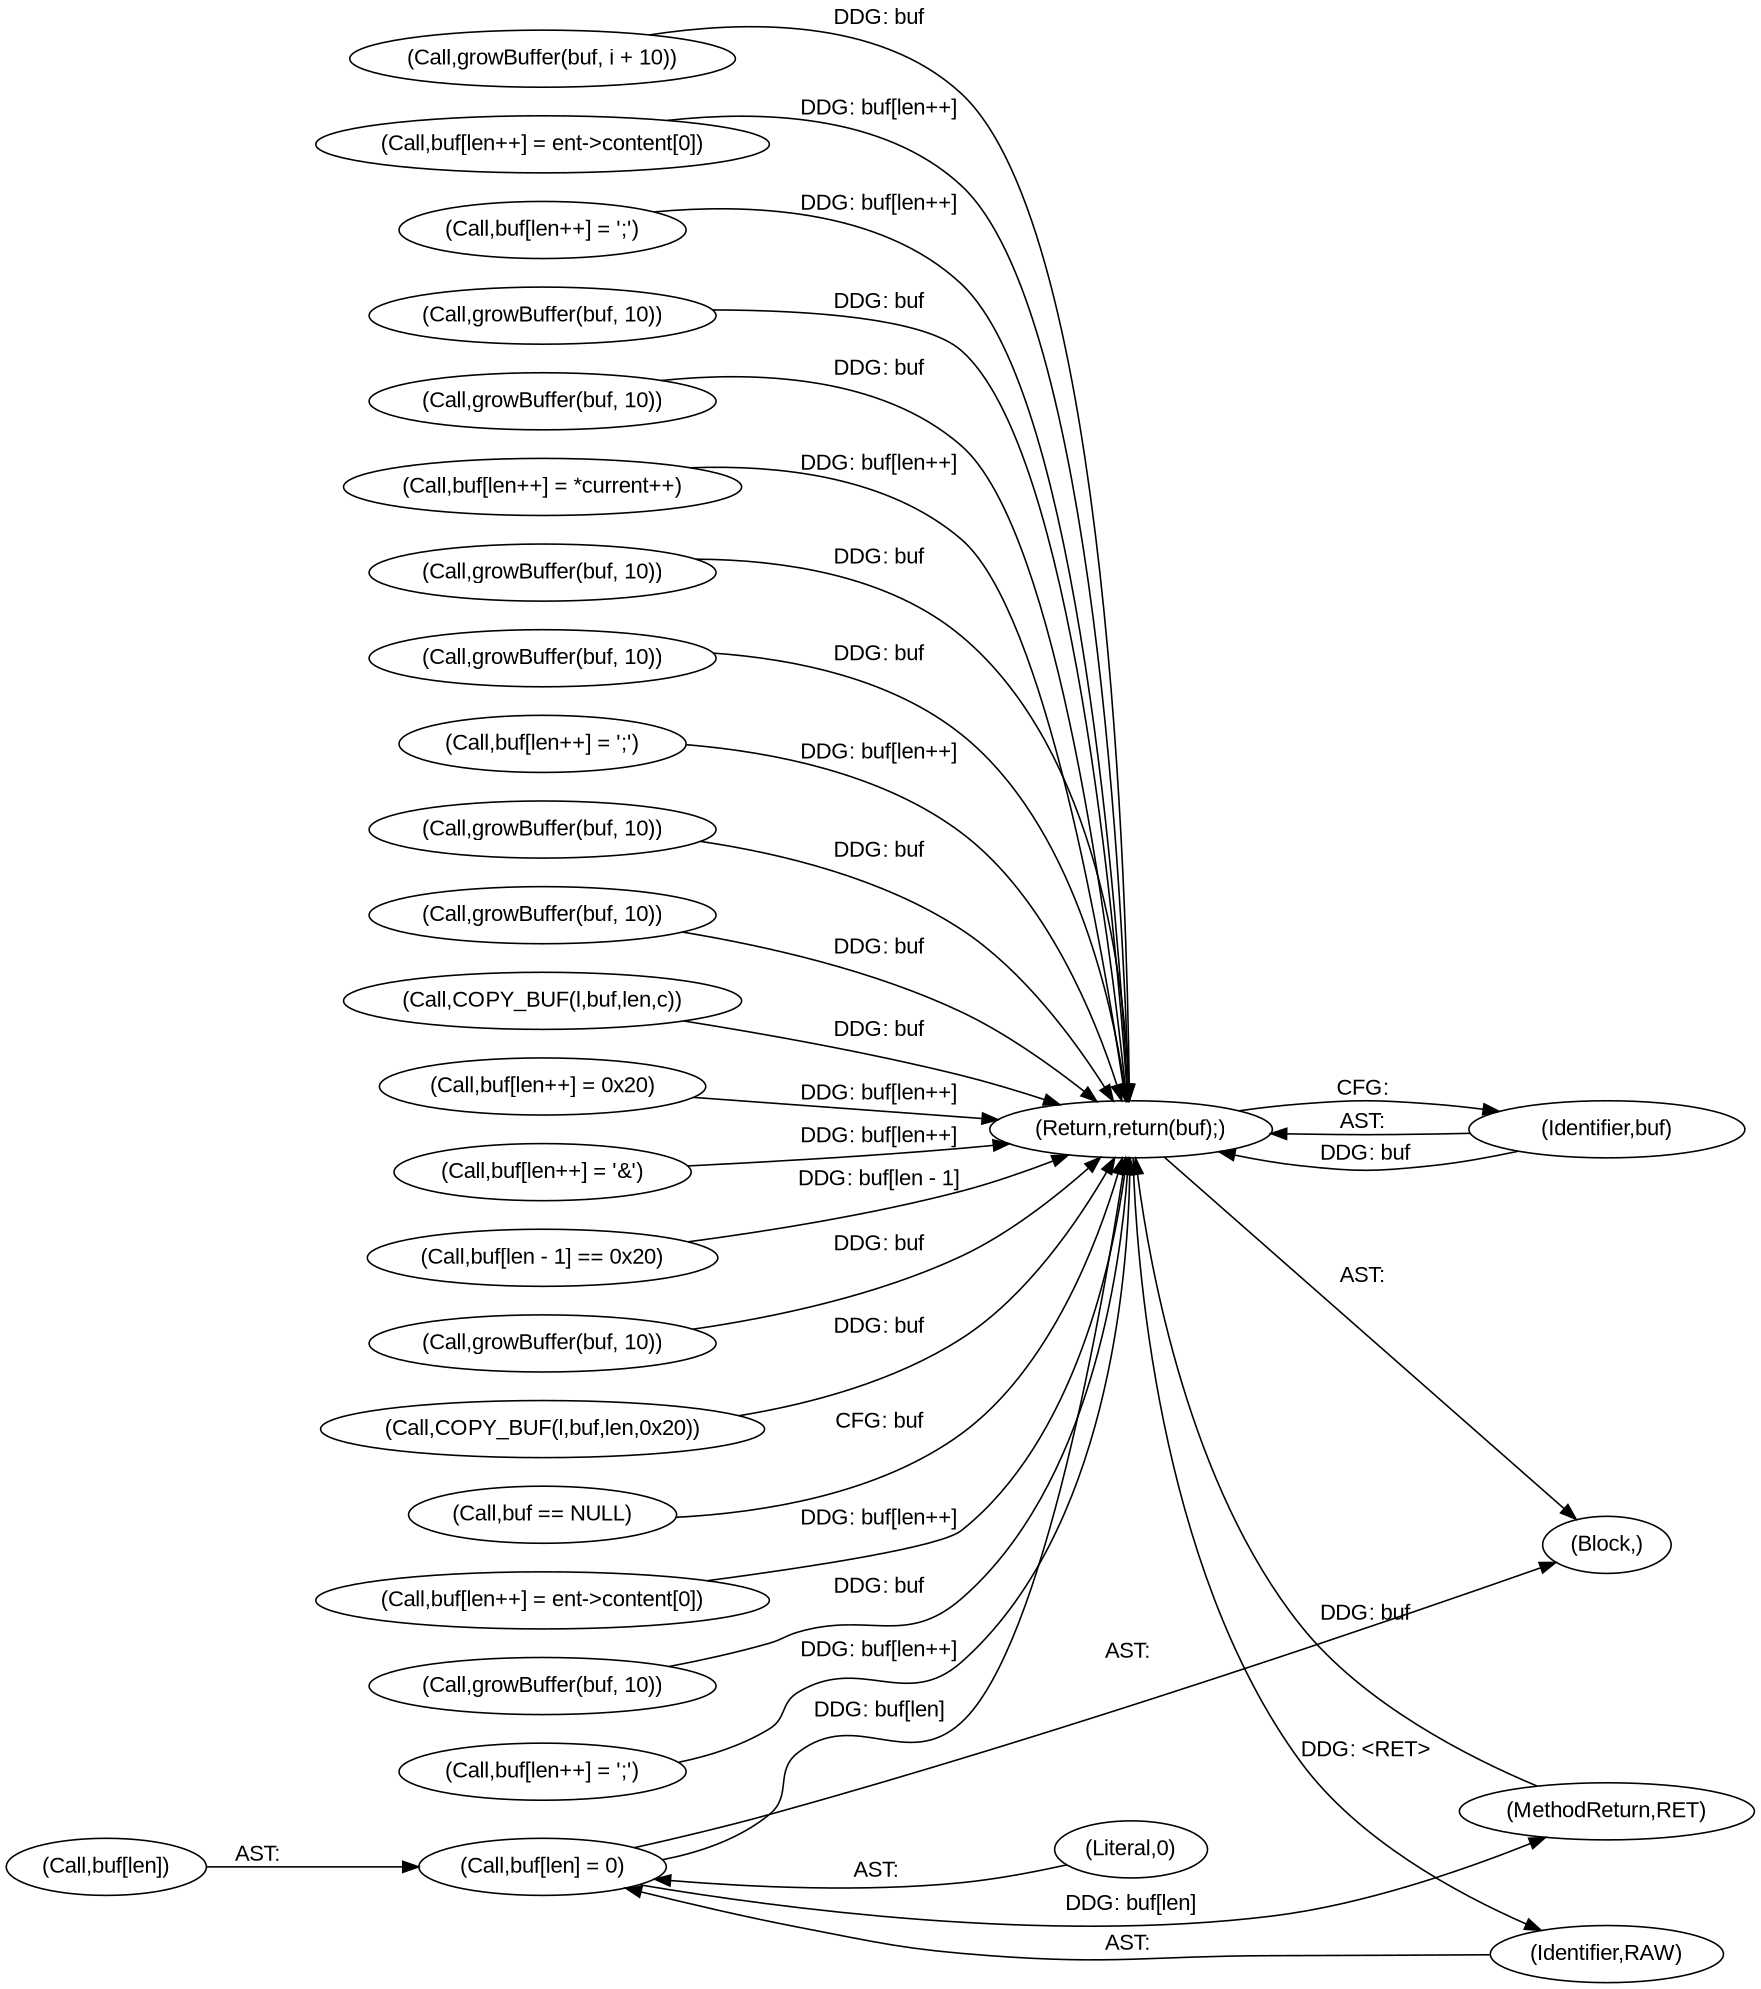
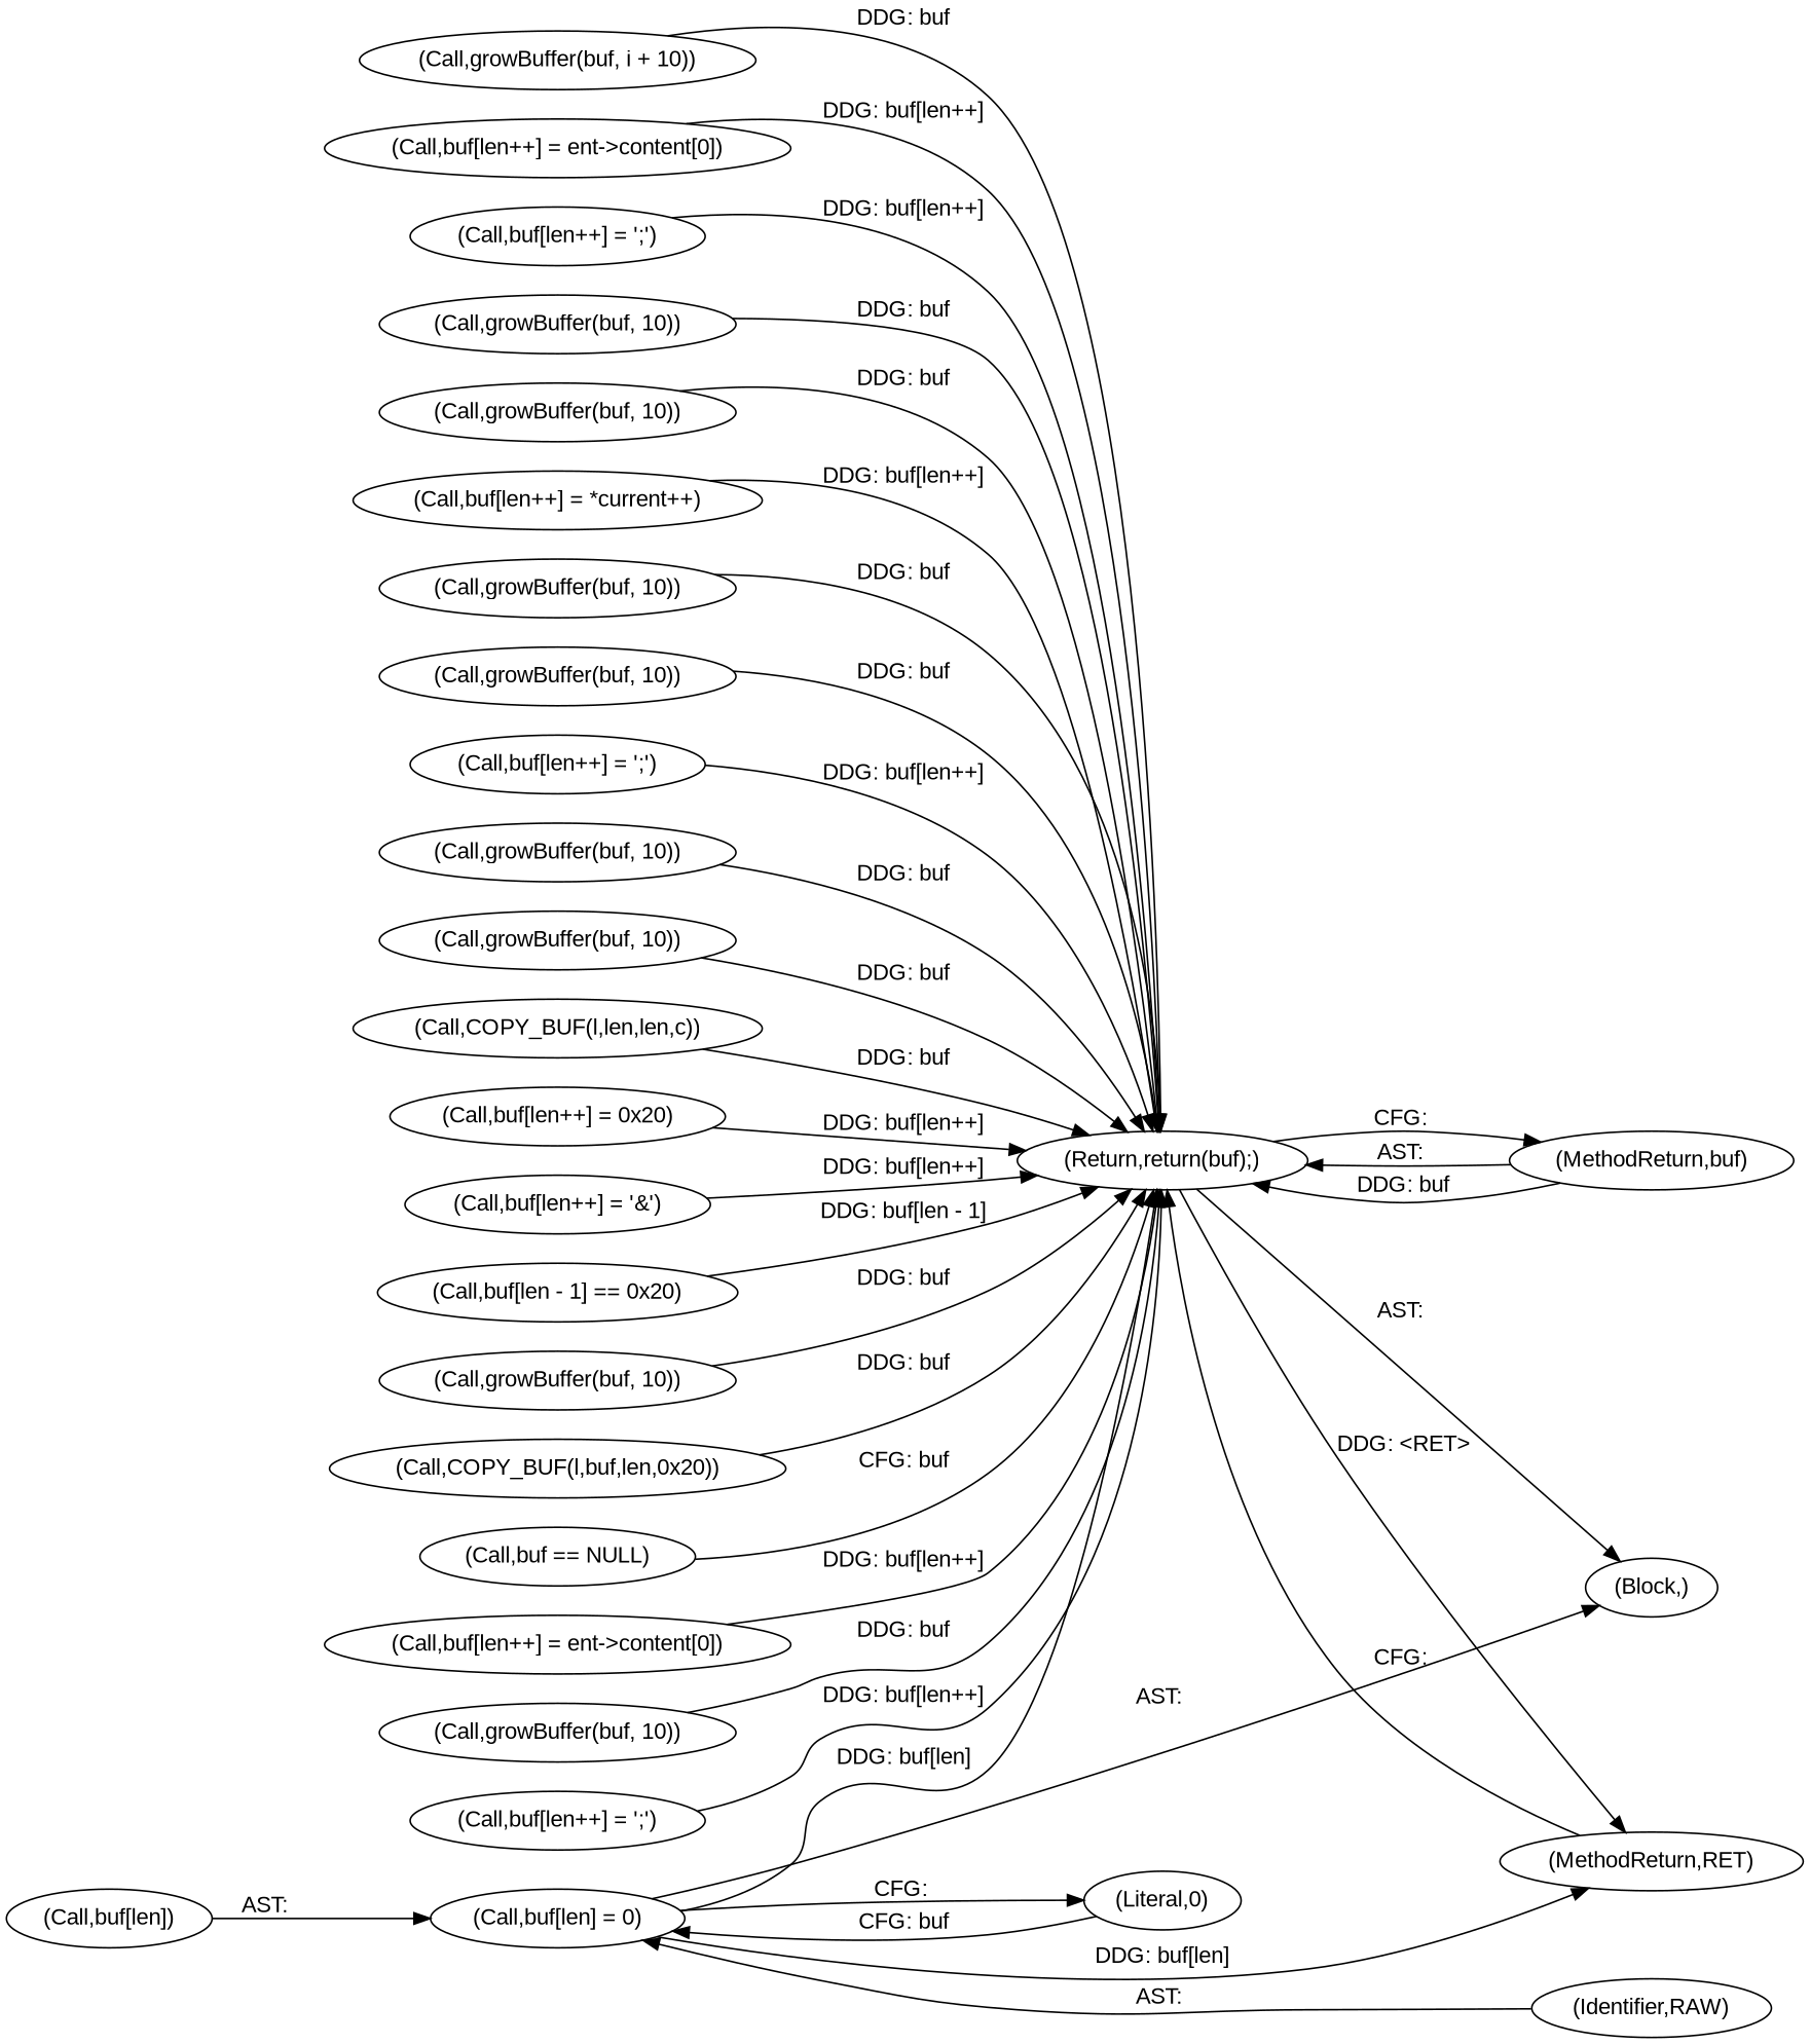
  digraph {
    fontname="Liberation Sans"
    rankdir=LR
    node [fontname="Liberation Sans"]
    edge [fontname="Liberation Sans"]
    n1 [label="(Call,buf[len] = 0)"]
    n2 [label="(Return,return(buf);)"]
    n3 [label="(Block,)"]
    n4 [label="(Literal,0)"]
    n5 [label="(MethodReturn,RET)"]
-   n6 [label="(Identifier,buf)"]
+   n6 [label="(MethodReturn,buf)"]
    n7 [label="(Call,growBuffer(buf, 10))"]
    n8 [label="(Call,buf[len++] = *current++)"]
    n9 [label="(Call,growBuffer(buf, 10))"]
    n10 [label="(Call,growBuffer(buf, 10))"]
    n11 [label="(Call,buf[len++] = ';')"]
    n12 [label="(Call,growBuffer(buf, 10))"]
    n13 [label="(Call,growBuffer(buf, 10))"]
-   n14 [label="(Call,COPY_BUF(l,buf,len,c))"]
+   n14 [label="(Call,COPY_BUF(l,len,len,c))"]
    n15 [label="(Call,buf[len++] = 0x20)"]
    n16 [label="(Call,buf[len++] = '&')"]
    n17 [label="(Call,buf[len - 1] == 0x20)"]
    n18 [label="(Call,growBuffer(buf, 10))"]
    n19 [label="(Call,COPY_BUF(l,buf,len,0x20))"]
    n20 [label="(Identifier,RAW)"]
    n21 [label="(Call,buf == NULL)"]
    n22 [label="(Call,buf[len++] = ent->content[0])"]
    n23 [label="(Call,growBuffer(buf, 10))"]
    n24 [label="(Call,buf[len++] = ';')"]
    n25 [label="(Call,growBuffer(buf, i + 10))"]
    n26 [label="(Call,buf[len++] = ent->content[0])"]
    n27 [label="(Call,buf[len++] = ';')"]
    n28 [label="(Call,buf[len])"]
    n29 [label="(Call,growBuffer(buf, 10))"]
    n1 -> n2 [label="DDG: buf[len]"]
    n1 -> n3 [label="AST: "]
+   n1 -> n4 [label="CFG: "]
    n1 -> n5 [label="DDG: buf[len]"]
    n2 -> n3 [label="AST: "]
-   n2 -> n20 [label="DDG: <RET>"]
+   n2 -> n5 [label="DDG: <RET>"]
    n2 -> n6 [label="CFG: "]
-   n4 -> n1 [label="AST: "]
-   n5 -> n2 [label="DDG: buf"]
+   n4 -> n1 [label="CFG: buf"]
+   n5 -> n2 [label="CFG: "]
    n6 -> n2 [label="AST: "]
    n6 -> n2 [label="DDG: buf"]
    n7 -> n2 [label="DDG: buf"]
    n8 -> n2 [label="DDG: buf[len++]"]
    n9 -> n2 [label="DDG: buf"]
    n10 -> n2 [label="DDG: buf"]
    n11 -> n2 [label="DDG: buf[len++]"]
    n12 -> n2 [label="DDG: buf"]
    n13 -> n2 [label="DDG: buf"]
    n14 -> n2 [label="DDG: buf"]
    n15 -> n2 [label="DDG: buf[len++]"]
    n16 -> n2 [label="DDG: buf[len++]"]
    n17 -> n2 [label="DDG: buf[len - 1]"]
    n18 -> n2 [label="DDG: buf"]
    n19 -> n2 [label="DDG: buf"]
    n20 -> n1 [label="AST: "]
    n21 -> n2 [label="CFG: buf"]
    n22 -> n2 [label="DDG: buf[len++]"]
    n23 -> n2 [label="DDG: buf"]
    n24 -> n2 [label="DDG: buf[len++]"]
    n25 -> n2 [label="DDG: buf"]
    n26 -> n2 [label="DDG: buf[len++]"]
    n27 -> n2 [label="DDG: buf[len++]"]
    n28 -> n1 [label="AST: "]
    n29 -> n2 [label="DDG: buf"]
  }
